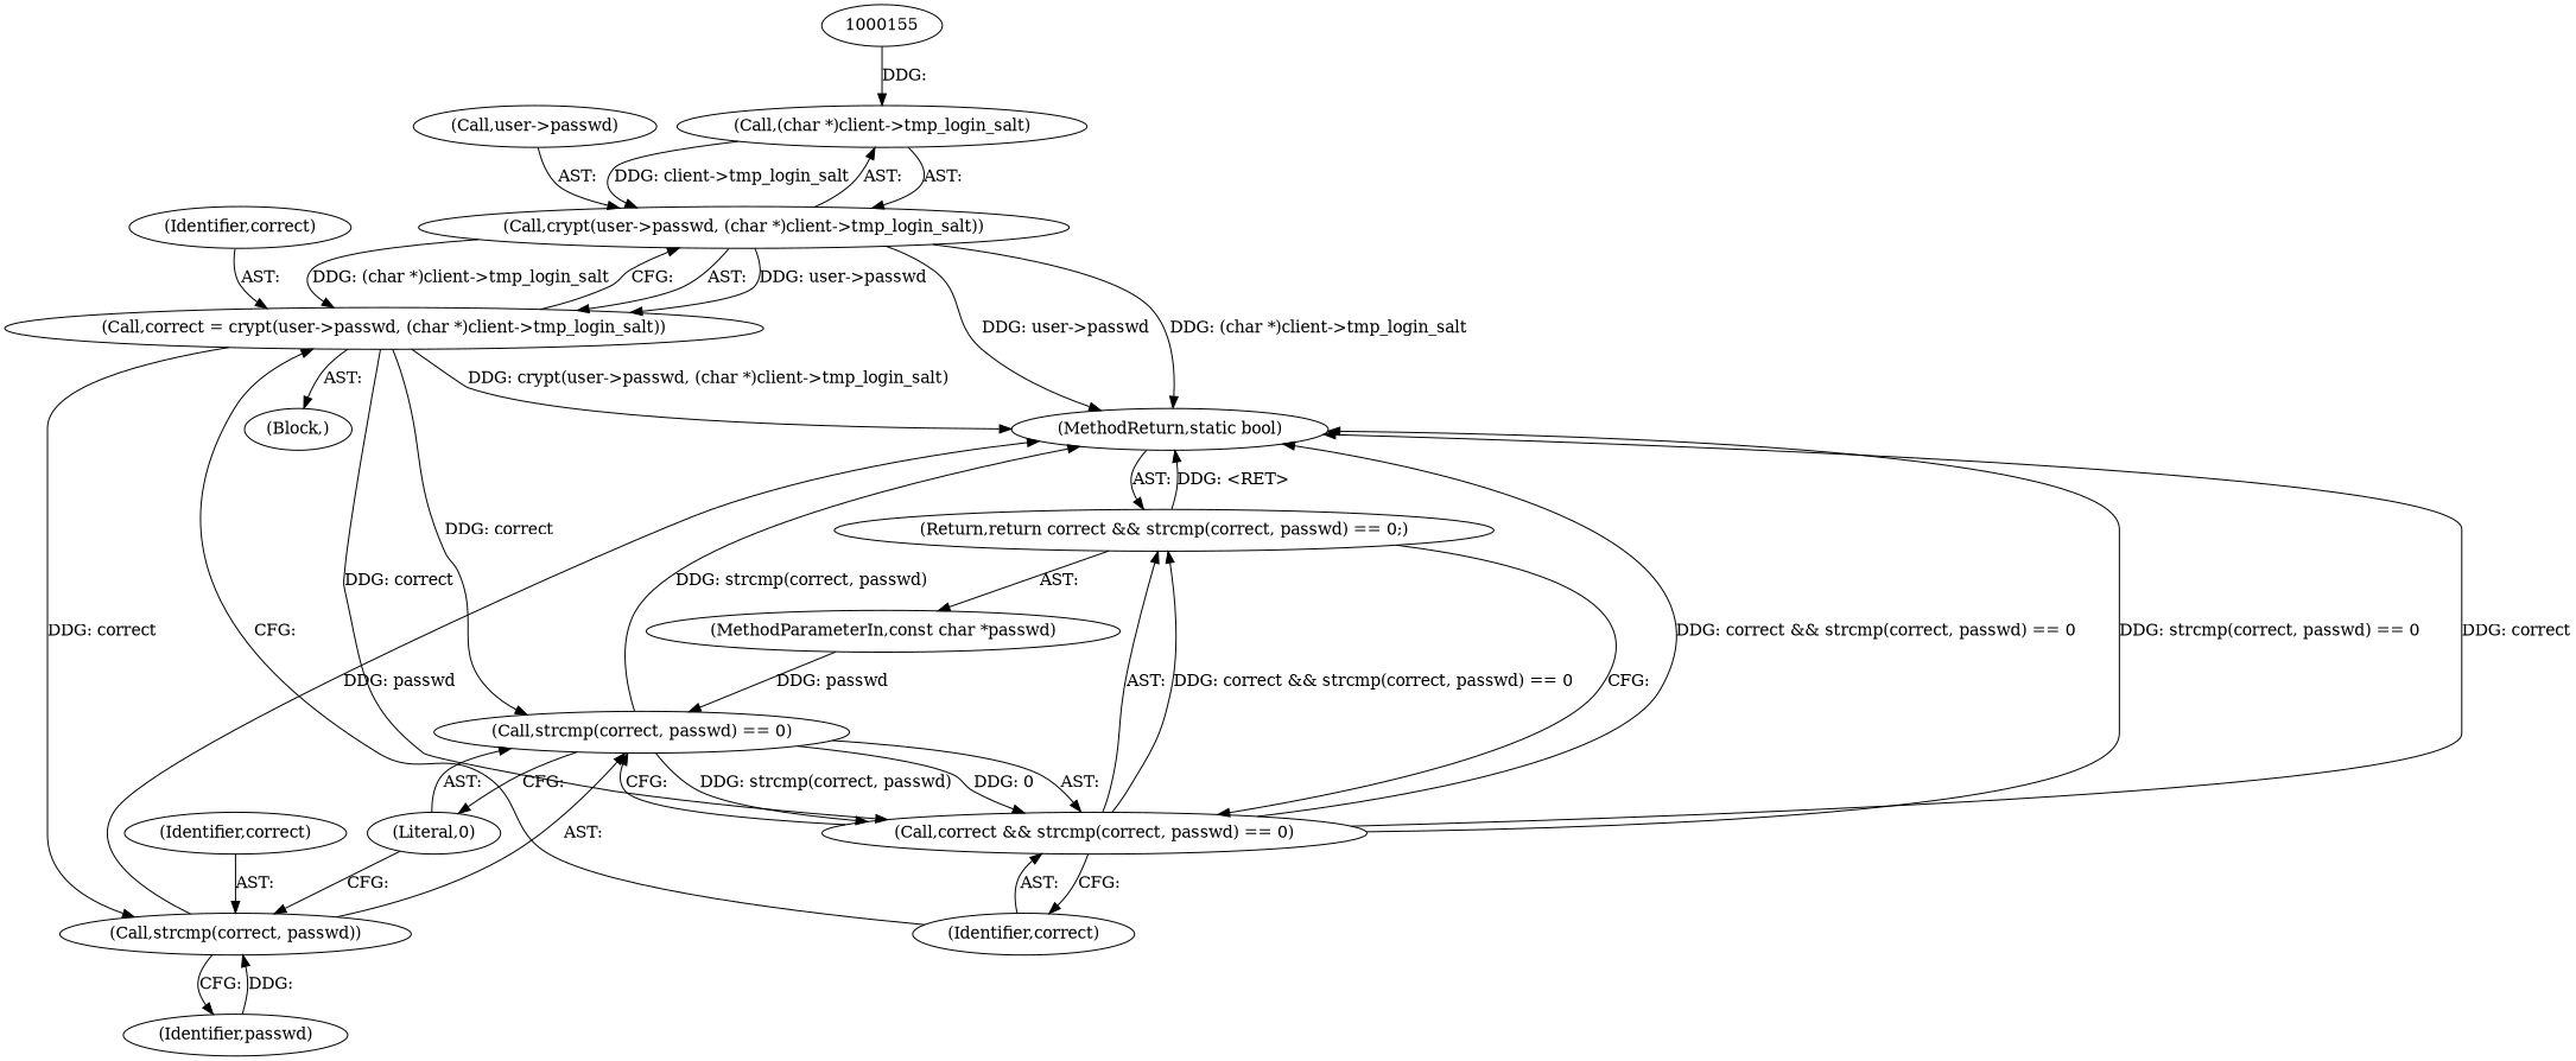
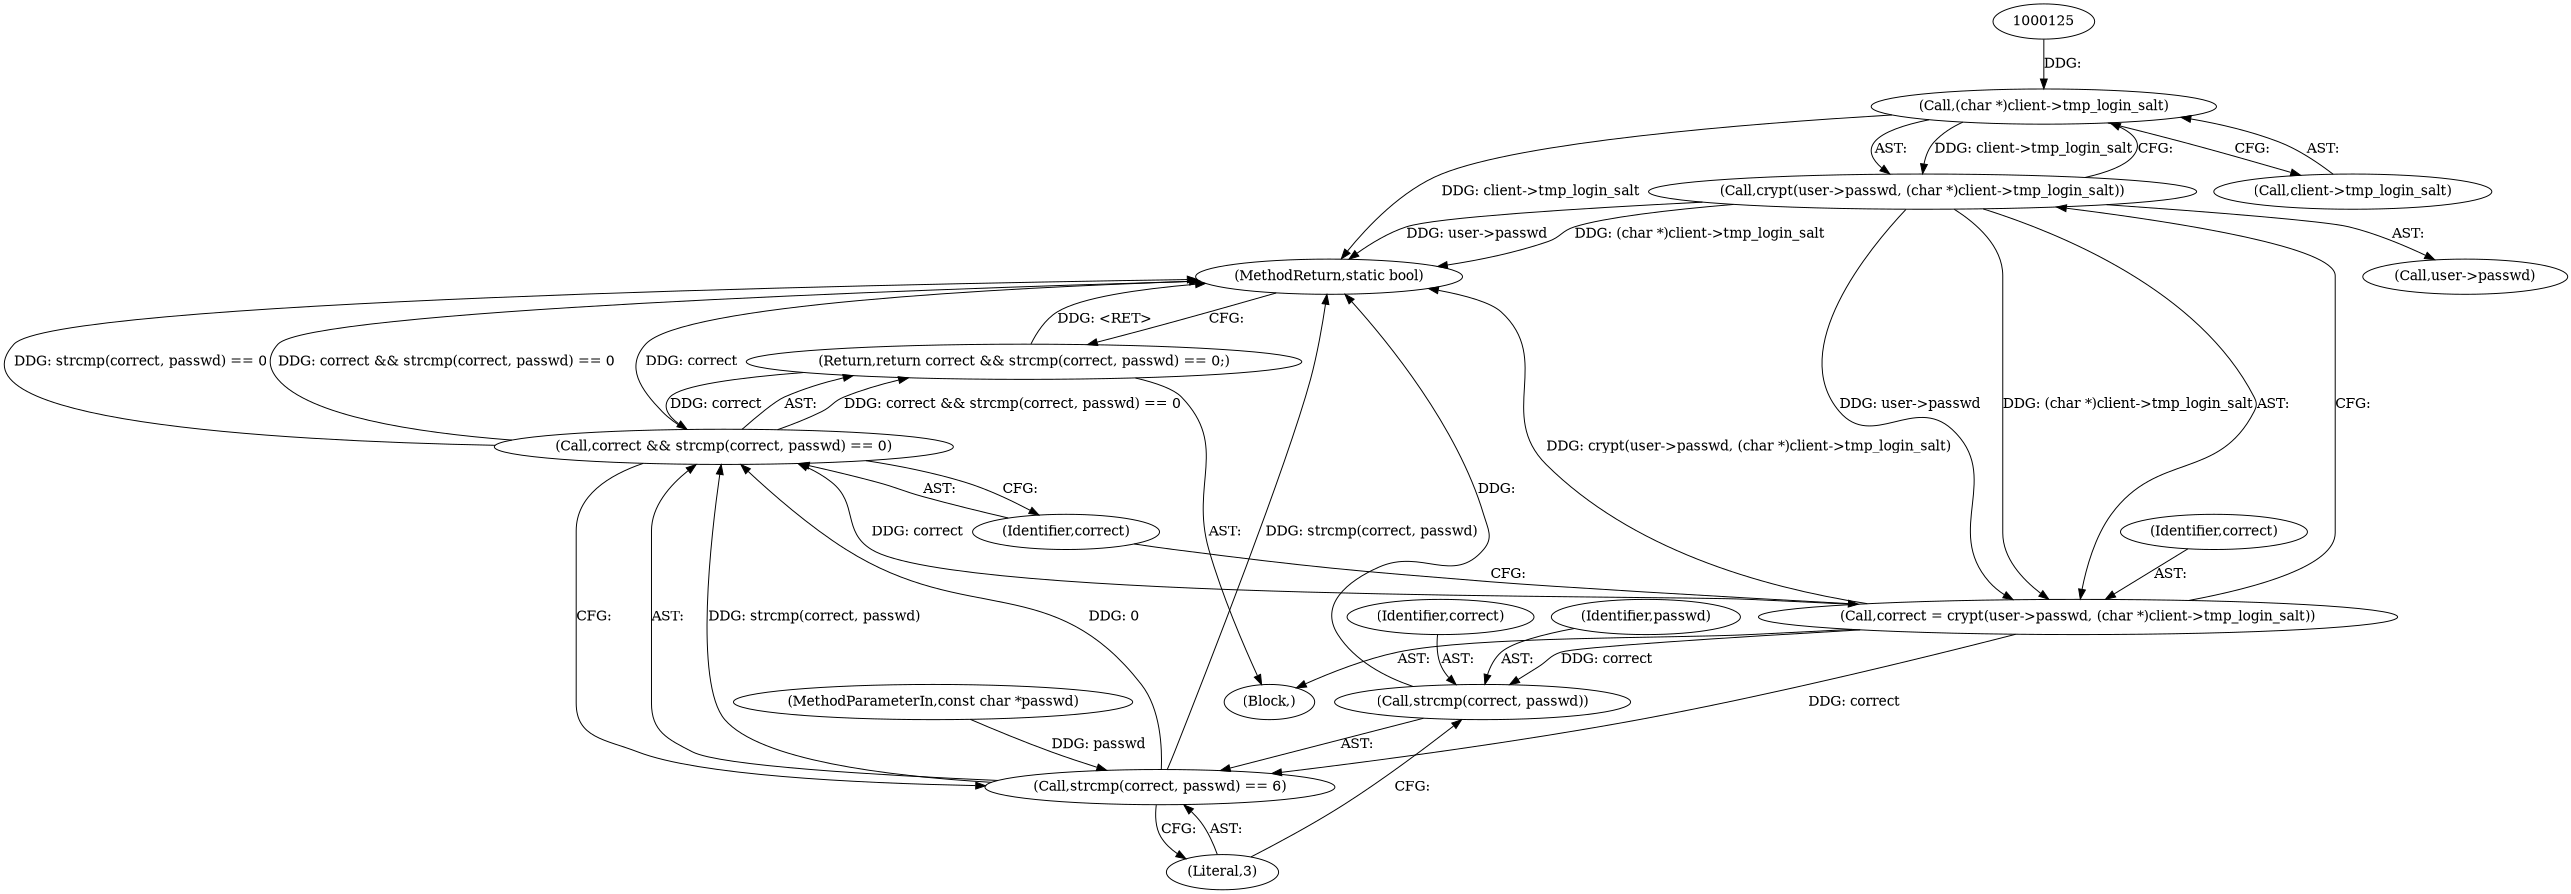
  digraph {
    n1 [label="(Call,(char *)client->tmp_login_salt)"]
    n2 [label="(Call,crypt(user->passwd, (char *)client->tmp_login_salt))"]
+   n3 [label="(Call,client->tmp_login_salt)"]
    n4 [label="(MethodReturn,static bool)"]
    n5 [label="(Call,correct = crypt(user->passwd, (char *)client->tmp_login_salt))"]
    n6 [label="(Return,return correct && strcmp(correct, passwd) == 0;)"]
    n7 [label="(Call,correct && strcmp(correct, passwd) == 0)"]
-   n8 [label="(Call,strcmp(correct, passwd) == 0)"]
+   n8 [label="(Call,strcmp(correct, passwd) == 6)"]
    n9 [label="(Call,strcmp(correct, passwd))"]
    n10 [label="(Block,)"]
    n11 [label="(Identifier,correct)"]
-   n12 [label="(Literal,0)"]
+   n12 [label="(Literal,3)"]
    n13 [label="(Identifier,passwd)"]
    n14 [label="(Call,user->passwd)"]
    n15 [label="(Identifier,correct)"]
    n16 [label="(MethodParameterIn,const char *passwd)"]
    n17 [label="(Identifier,correct)"]
-   1000155
+   1000155 [label=1000125]
    n1 -> n2 [label="AST: "]
    n1 -> n2 [label="DDG: client->tmp_login_salt"]
-   n2 -> n1 [label="AST: "]
+   n1 -> n3 [label="CFG: "]
+   n1 -> n4 [label="DDG: client->tmp_login_salt"]
+   n2 -> n1 [label="CFG: "]
    n2 -> n4 [label="DDG: user->passwd"]
    n2 -> n4 [label="DDG: (char *)client->tmp_login_salt"]
    n2 -> n5 [label="AST: "]
    n2 -> n5 [label="DDG: user->passwd"]
    n2 -> n5 [label="DDG: (char *)client->tmp_login_salt"]
-   n4 -> n6 [label="AST: "]
+   n3 -> n1 [label="AST: "]
+   n4 -> n6 [label="CFG: "]
    n5 -> n2 [label="CFG: "]
    n5 -> n4 [label="DDG: crypt(user->passwd, (char *)client->tmp_login_salt)"]
    n5 -> n7 [label="DDG: correct"]
    n5 -> n8 [label="DDG: correct"]
    n5 -> n9 [label="DDG: correct"]
    n5 -> n10 [label="AST: "]
    n6 -> n4 [label="DDG: <RET>"]
-   n6 -> n7 [label="CFG: "]
-   n6 -> n16 [label="AST: "]
+   n6 -> n7 [label="DDG: correct"]
+   n6 -> n10 [label="AST: "]
    n7 -> n4 [label="DDG: correct && strcmp(correct, passwd) == 0"]
    n7 -> n4 [label="DDG: strcmp(correct, passwd) == 0"]
    n7 -> n4 [label="DDG: correct"]
    n7 -> n6 [label="AST: "]
    n7 -> n6 [label="DDG: correct && strcmp(correct, passwd) == 0"]
    n7 -> n8 [label="CFG: "]
    n7 -> n11 [label="CFG: "]
    n8 -> n4 [label="DDG: strcmp(correct, passwd)"]
    n8 -> n7 [label="AST: "]
    n8 -> n7 [label="DDG: strcmp(correct, passwd)"]
    n8 -> n7 [label="DDG: 0"]
    n8 -> n12 [label="CFG: "]
-   n9 -> n4 [label="DDG: passwd"]
+   n9 -> n4 [label="DDG: "]
    n9 -> n8 [label="AST: "]
-   n9 -> n13 [label="CFG: "]
    n11 -> n5 [label="CFG: "]
    n11 -> n7 [label="AST: "]
    n12 -> n8 [label="AST: "]
    n12 -> n9 [label="CFG: "]
-   n13 -> n9 [label="DDG: "]
-   n14 -> n2 [label="AST: "]
+   n13 -> n9 [label="AST: "]
+   n2 -> n14 [label="AST: "]
    n15 -> n9 [label="AST: "]
    n16 -> n8 [label="DDG: passwd"]
    n17 -> n5 [label="AST: "]
    1000155 -> n1 [label="DDG: "]
  }
